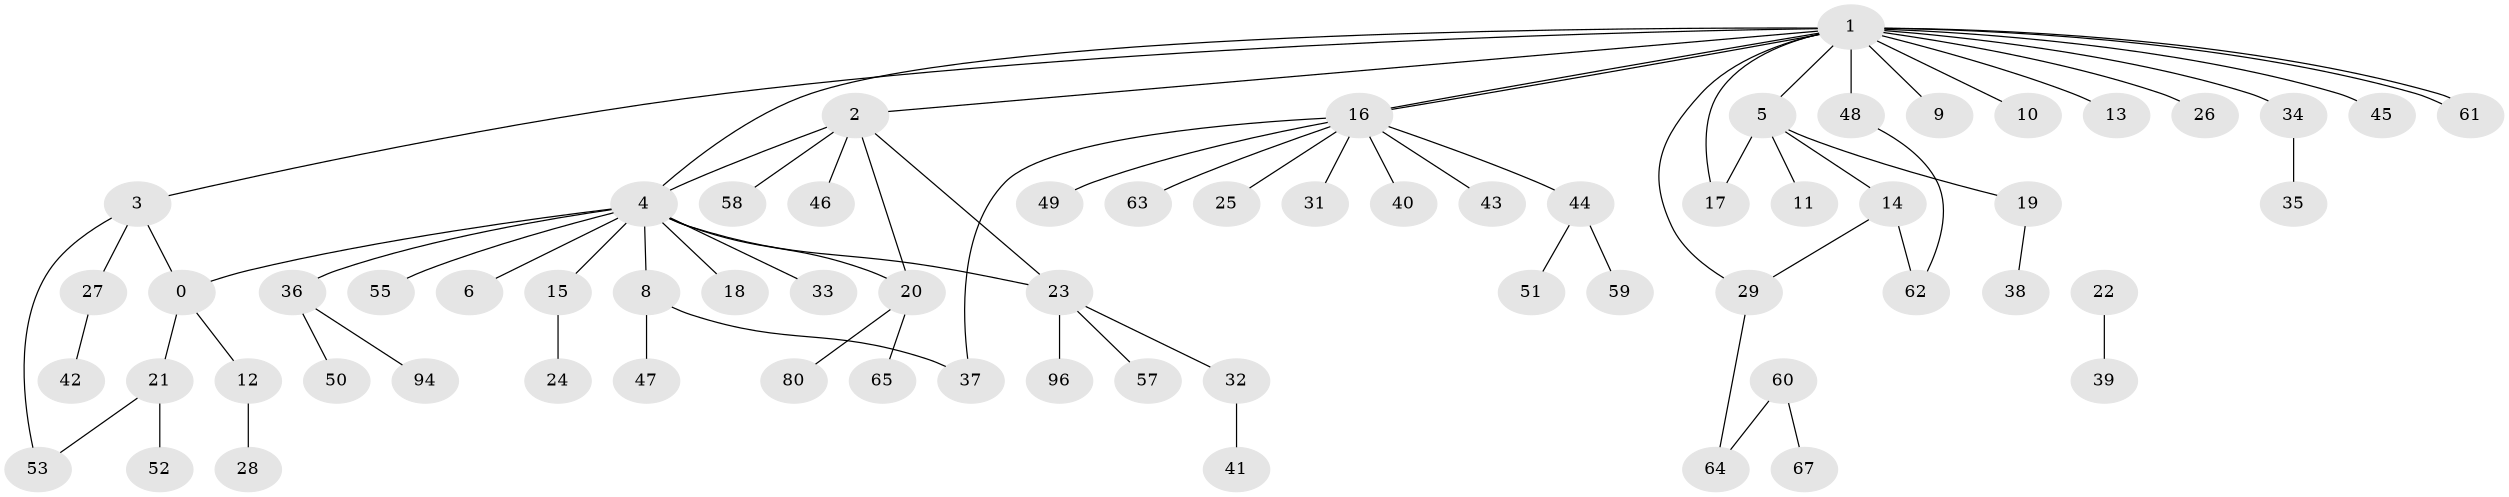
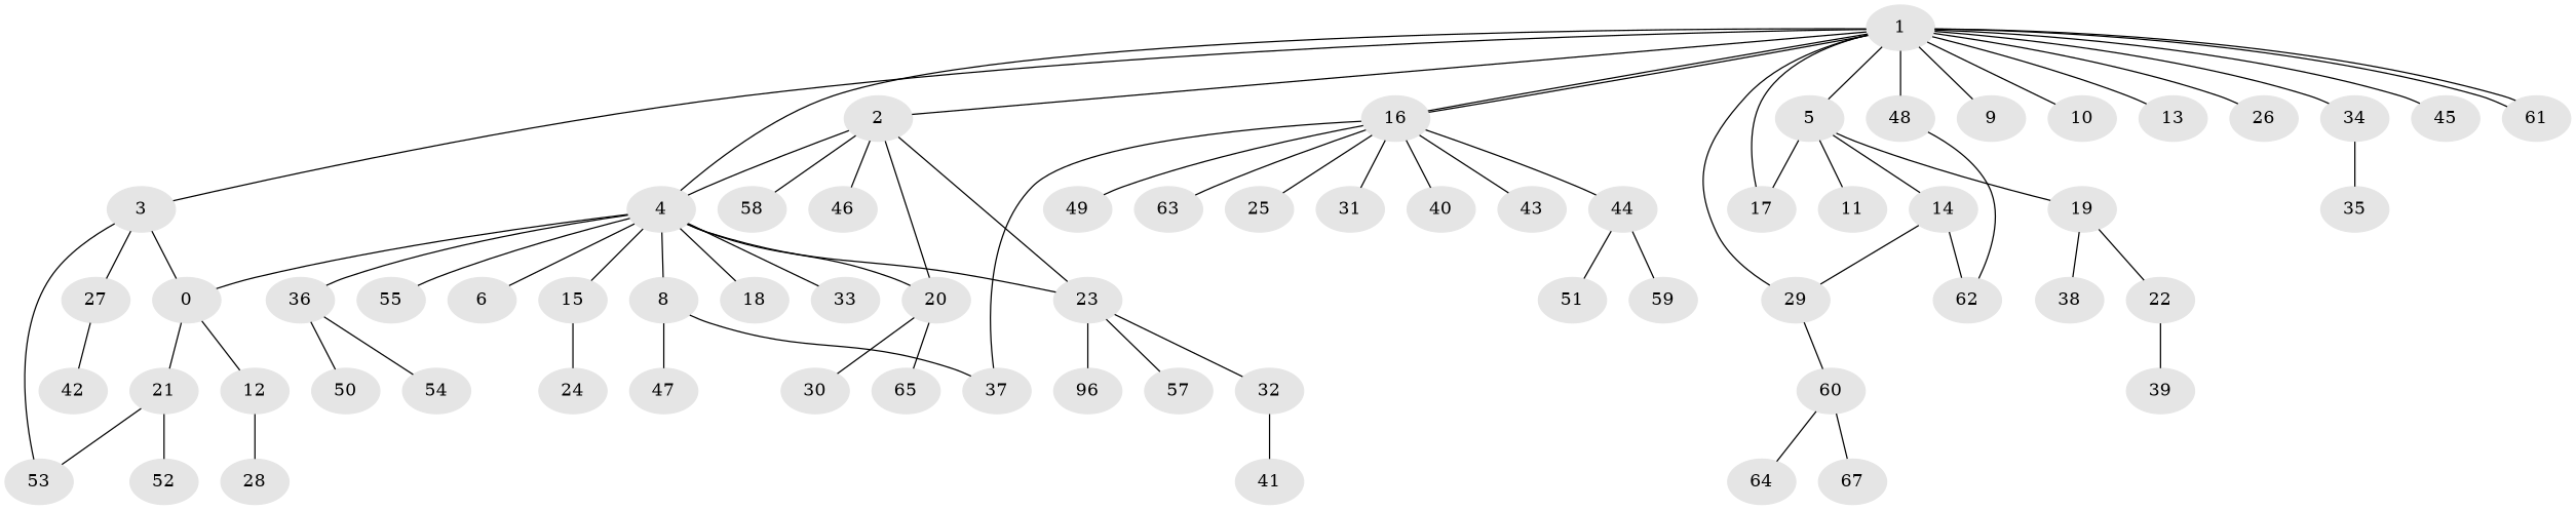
  graph {
    node [color=gray90 style=filled]
    1
    2
    3
    4
    5
    9
    10
    13
    16
    17
    26
    29
    34
    45
    48
    61
    20
    23
    46
    58
    n21 [label=0]
    27
    53
    6
    8
    15
    18
    33
    36
    55
    11
    14
    19
    37
    25
    31
    40
    43
    44
    49
    63
    60
    35
    62
-   30 [label=80]
+   30
    65
    32
    n48 [label=96]
    57
    12
    21
    42
    47
    24
    50
-   54 [label=94]
+   54
    22
    38
    28
    52
    51
    59
    39
    41
    64
    67
    1 -- 2
    1 -- 3
    1 -- 4
    1 -- 5
    1 -- 9
    1 -- 10
    1 -- 13
    1 -- 16
    1 -- 16
    1 -- 17
    1 -- 26
    1 -- 29
    1 -- 34
    1 -- 45
    1 -- 48
    1 -- 61
    1 -- 61
    2 -- 4
    2 -- 20
    2 -- 23
    2 -- 46
    2 -- 58
    3 -- n21
    3 -- 27
    3 -- 53
    4 -- 20
    4 -- 23
    4 -- n21
    4 -- 6
    4 -- 8
    4 -- 15
    4 -- 18
    4 -- 33
    4 -- 36
    4 -- 55
    5 -- 17
    5 -- 11
    5 -- 14
    5 -- 19
    16 -- 37
    16 -- 25
    16 -- 31
    16 -- 40
    16 -- 43
    16 -- 44
    16 -- 49
    16 -- 63
-   29 -- 64
+   29 -- 60
    34 -- 35
    48 -- 62
    20 -- 30
    20 -- 65
    23 -- 32
    23 -- n48
    23 -- 57
    n21 -- 12
    n21 -- 21
    27 -- 42
    8 -- 37
    8 -- 47
    15 -- 24
    36 -- 50
    36 -- 54
    14 -- 29
    14 -- 62
+   19 -- 22
    19 -- 38
    44 -- 51
    44 -- 59
    60 -- 64
    60 -- 67
    32 -- 41
    12 -- 28
    21 -- 53
    21 -- 52
    22 -- 39
  }
